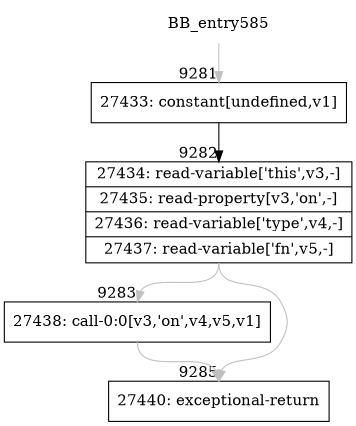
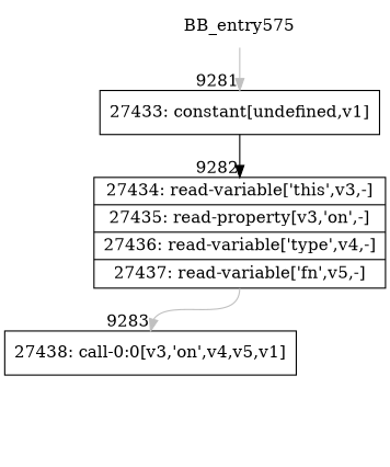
  digraph {
    rankdir=TD
    node [shape=record]
    edge [color=gray headport=n tailport=s]
-   BB_entry575 [shape=none label=BB_entry585]
+   BB_entry575 [shape=none]
    n2 [label="{27433: constant[undefined,v1]}"]
    n3 [label="{27434: read-variable['this',v3,-]|27435: read-property[v3,'on',-]|27436: read-variable['type',v4,-]|27437: read-variable['fn',v5,-]}"]
    n4 [label="{27438: call-0:0[v3,'on',v4,v5,v1]}"]
-   n5 [label="{27440: exceptional-return}"]
    BB_entry575 -> n2 [headlabel="    9281"]
    n2 -> n3 [headlabel="      9282" color=""]
    n3 -> n4 [headlabel="      9283"]
-   n3 -> n5 [headlabel="      9285"]
-   n4 -> n5
  }
